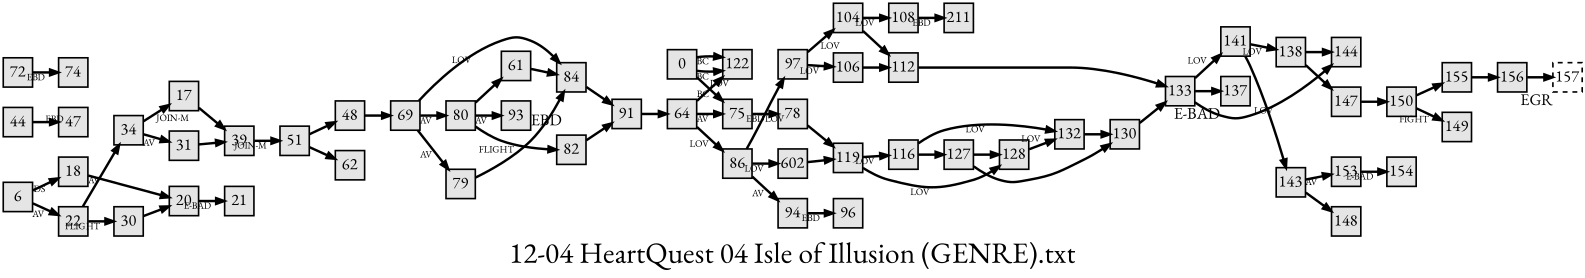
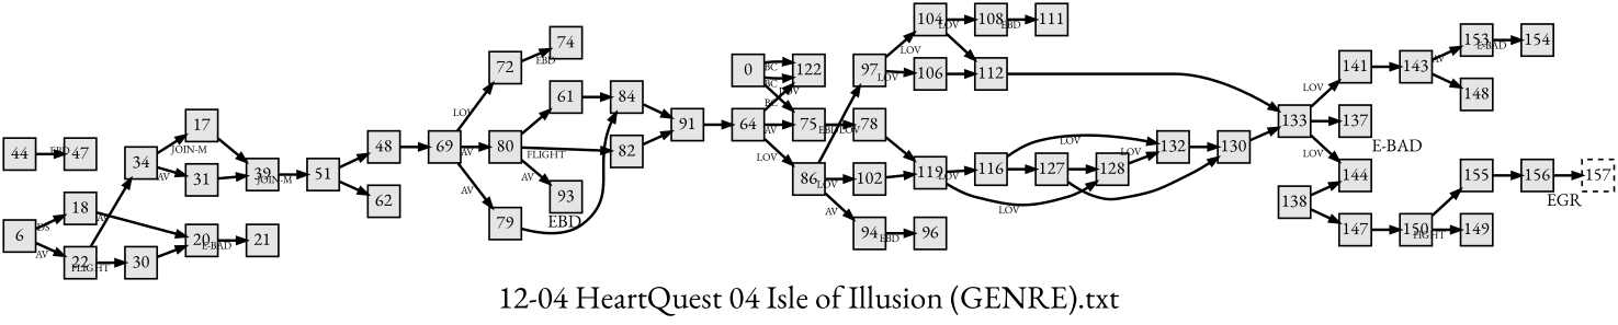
  digraph {
    fontname="EB Garamond"
    fontsize=36
    label="12-04 HeartQuest 04 Isle of Illusion (GENRE).txt"
    nodesep=0.35
    ordering=out
    rankdir=LR
    ranksep=0.45
    node [fillcolor=grey90 fixedsize=true fontname="EB Garamond" fontsize=20 labelfloat=true margin="0,0" penwidth=2 regular=true shape=rect style=filled]
    edge [fontname="EB Garamond" fontsize=12 labelfloat=true penwidth=3]
    0
    122
    75
    78
    119
    116
    128
    6
    18
    22
    20
    34
    30
    21
    17
    31
    39
    51
    48
    62
    44
    47
    69
    72
    80
    79
    74
    61
    82
    93 [xlabel=EBD]
    84
    91
    64
    86
    97
-   102 [label=602]
+   102
    94
    104
    106
    96
    108
    112
-   111 [label=211]
+   111
    133
    132
    127
    141
    137 [xlabel="E-BAD"]
    144
    138
    143
    130
    147
    153
    148
    150
    155
    149
    154
    156
    157 [arrowhead=tee arrowtail=odot dir=both style=dashed xlabel=EGR]
    0 -> 122 [xlabel=BC]
    0 -> 122 [xlabel=BC]
    0 -> 75 [xlabel=BC]
    75 -> 78 [xlabel=EBD]
    78 -> 119
    119 -> 116 [xlabel=LOV]
    119 -> 128 [xlabel=LOV]
    116 -> 132 [xlabel=LOV]
    116 -> 127
    128 -> 132 [xlabel=LOV]
    6 -> 18 [xlabel=DS]
    6 -> 22 [xlabel=AV]
    18 -> 20
    22 -> 34 [xlabel=AV]
    22 -> 30 [xlabel=FLIGHT]
    20 -> 21 [xlabel="E-BAD"]
    34 -> 17 [xlabel="JOIN-M"]
    34 -> 31 [xlabel=AV]
    30 -> 20
    17 -> 39
    31 -> 39
    39 -> 51 [xlabel="JOIN-M"]
    51 -> 48
    51 -> 62
    48 -> 69
    44 -> 47 [xlabel=EBD]
-   69 -> 84 [xlabel=LOV]
+   69 -> 72 [xlabel=LOV]
    69 -> 80 [xlabel=AV]
    69 -> 79 [xlabel=AV]
    72 -> 74 [xlabel=EBD]
    80 -> 61
    80 -> 82 [xlabel=FLIGHT]
    80 -> 93 [xlabel=AV]
    79 -> 84
    61 -> 84
    82 -> 91
    84 -> 91
    91 -> 64
    64 -> 122 [xlabel=LOV]
    64 -> 75 [xlabel=AV]
    64 -> 86 [xlabel=LOV]
    86 -> 97 [xlabel=LOV]
    86 -> 102 [xlabel=LOV]
    86 -> 94 [xlabel=AV]
    97 -> 104 [xlabel=LOV]
    97 -> 106 [xlabel=LOV]
    102 -> 119
    94 -> 96 [xlabel=EBD]
    104 -> 108 [xlabel=LOV]
    104 -> 112
    106 -> 112
    108 -> 111 [xlabel=EBD]
    112 -> 133
    133 -> 141 [xlabel=LOV]
    133 -> 137
    133 -> 144 [xlabel=LOV]
    132 -> 130
    127 -> 128
    127 -> 130
-   141 -> 138 [xlabel=LOV]
    141 -> 143
    138 -> 144
    138 -> 147
    143 -> 153 [xlabel=AV]
    143 -> 148
    130 -> 133
    147 -> 150
    153 -> 154 [xlabel="E-BAD"]
    150 -> 155
    150 -> 149 [xlabel=FIGHT]
    155 -> 156
    156 -> 157
  }
